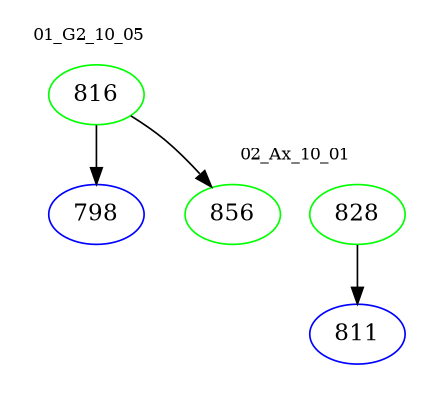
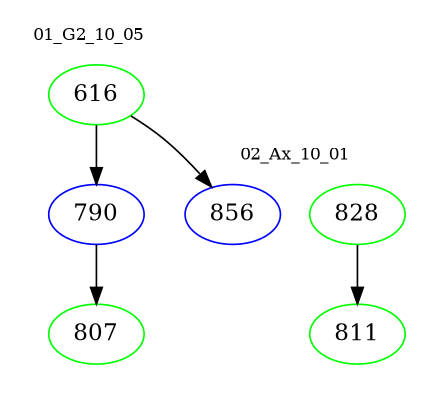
  digraph {
    node [color=green]
    edge [color=black]
    n1 [label=828]
-   n2 [color=blue label=811]
-   n3 [label=856]
-   n4 [label=816]
-   n5 [color=blue label=798]
+   n2 [label=811]
+   n3 [color=blue label=856]
+   n4 [label=616]
+   n5 [color=blue label=790]
+   n6 [label=807]
    subgraph cluster_1 {
      color=white
      fontsize=10
      label="02_Ax_10_01"
      n1
      n2
      n3
    }
    subgraph cluster_2 {
      color=white
      fontsize=10
      label="01_G2_10_05"
      n4
      n5
+     n6
    }
    n1 -> n2
    n4 -> n3
    n4 -> n5
+   n5 -> n6
  }
